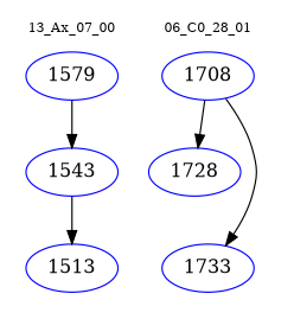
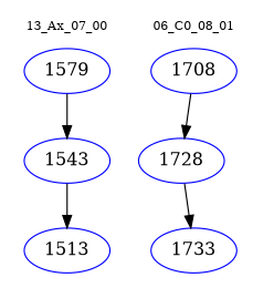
  digraph {
    node [color=blue]
    edge [color=black]
    n1 [label=1579]
    n2 [label=1543]
    n3 [label=1513]
    n4 [label=1708]
    n5 [label=1728]
    n6 [label=1733]
    subgraph cluster_1 {
      color=white
      fontsize=10
      label="13_Ax_07_00"
      n1
      n2
      n3
    }
    subgraph cluster_2 {
      color=white
      fontsize=10
-     label="06_C0_28_01"
+     label="06_C0_08_01"
      n4
      n5
      n6
    }
    n1 -> n2
    n2 -> n3
    n4 -> n5
-   n4 -> n6
+   n5 -> n6
  }
